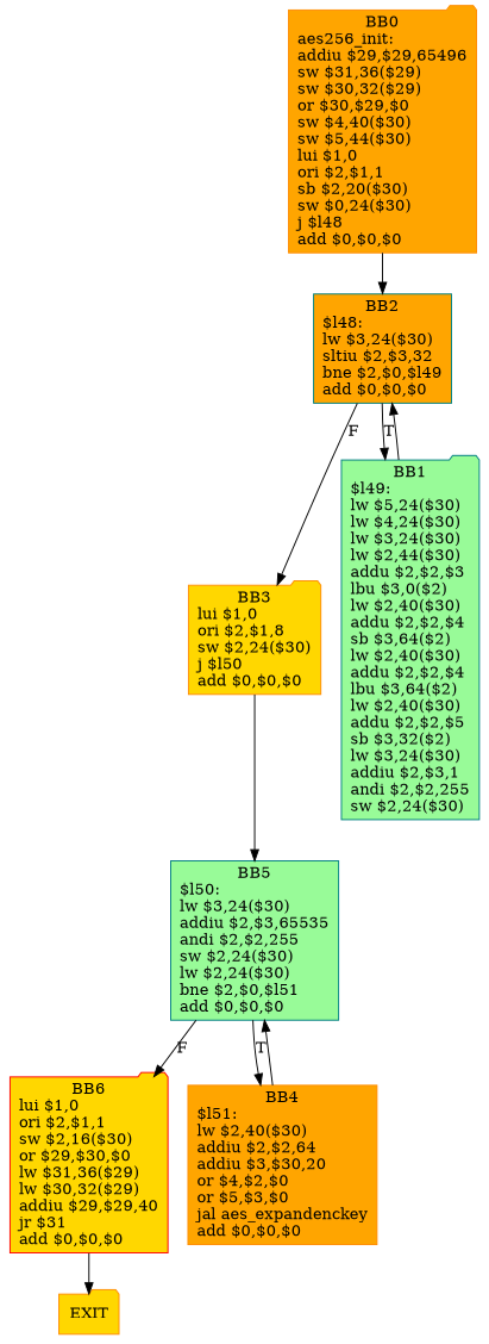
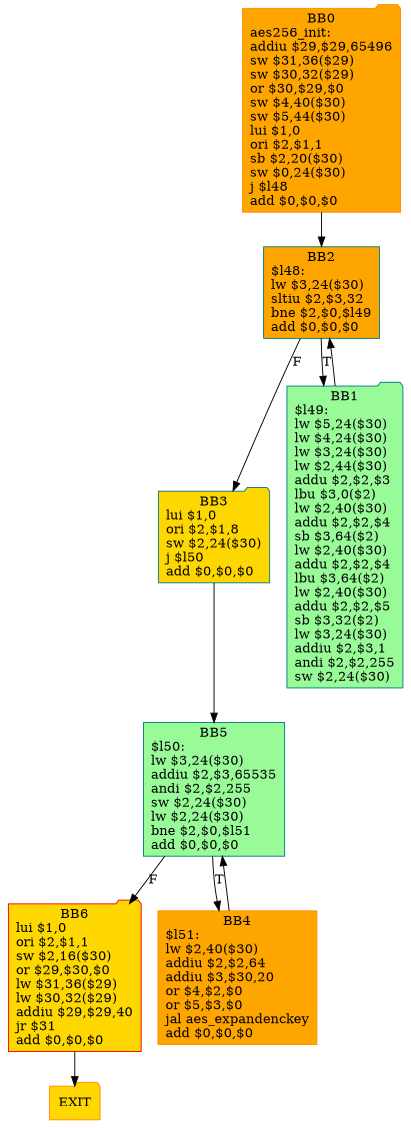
  digraph {
    node [shape=folder style=filled fillcolor=orange color=darkorange]
    edge [style=filled]
    n1 [label="BB0\naes256_init:\laddiu $29,$29,65496\lsw $31,36($29)\lsw $30,32($29)\lor $30,$29,$0\lsw $4,40($30)\lsw $5,44($30)\llui $1,0\lori $2,$1,1\lsb $2,20($30)\lsw $0,24($30)\lj $l48\ladd $0,$0,$0\l"]
    n2 [label="BB2\n$l48:\llw $3,24($30)\lsltiu $2,$3,32\lbne $2,$0,$l49\ladd $0,$0,$0\l" shape=box color=teal]
-   n3 [label="BB3\nlui $1,0\lori $2,$1,8\lsw $2,24($30)\lj $l50\ladd $0,$0,$0\l" fillcolor=gold]
+   n3 [label="BB3\nlui $1,0\lori $2,$1,8\lsw $2,24($30)\lj $l50\ladd $0,$0,$0\l" fillcolor=gold color=teal]
    n4 [label="BB1\n$l49:\llw $5,24($30)\llw $4,24($30)\llw $3,24($30)\llw $2,44($30)\laddu $2,$2,$3\llbu $3,0($2)\llw $2,40($30)\laddu $2,$2,$4\lsb $3,64($2)\llw $2,40($30)\laddu $2,$2,$4\llbu $3,64($2)\llw $2,40($30)\laddu $2,$2,$5\lsb $3,32($2)\llw $3,24($30)\laddiu $2,$3,1\landi $2,$2,255\lsw $2,24($30)\l" fillcolor=palegreen color=teal]
    n5 [label="BB5\n$l50:\llw $3,24($30)\laddiu $2,$3,65535\landi $2,$2,255\lsw $2,24($30)\llw $2,24($30)\lbne $2,$0,$l51\ladd $0,$0,$0\l" shape=box fillcolor=palegreen color=teal]
    n6 [label="BB6\nlui $1,0\lori $2,$1,1\lsw $2,16($30)\lor $29,$30,$0\llw $31,36($29)\llw $30,32($29)\laddiu $29,$29,40\ljr $31\ladd $0,$0,$0\l" fillcolor=gold color=red]
    n7 [label="BB4\n$l51:\llw $2,40($30)\laddiu $2,$2,64\laddiu $3,$30,20\lor $4,$2,$0\lor $5,$3,$0\ljal aes_expandenckey\ladd $0,$0,$0\l" shape=box]
    EXIT [fillcolor=gold]
    n1 -> n2
    n2 -> n3 [label=F]
    n2 -> n4 [label=T]
    n3 -> n5
    n4 -> n2
    n5 -> n6 [label=F]
    n5 -> n7 [label=T]
    n6 -> EXIT
    n7 -> n5
  }
